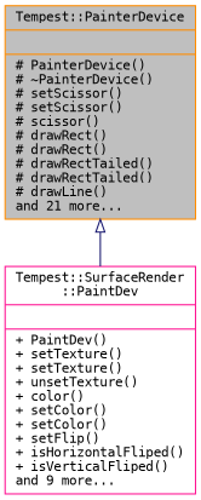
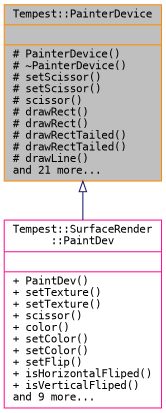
  digraph {
    fontname="DejaVu Sans Mono"
    node [fontname="DejaVu Sans Mono" fontsize=10 shape=record style=filled]
    n1 [color=darkorange fillcolor=grey75 fontcolor=black height=0.2 label="{Tempest::PainterDevice\n||# PainterDevice()\l# ~PainterDevice()\l# setScissor()\l# setScissor()\l# scissor()\l# drawRect()\l# drawRect()\l# drawRectTailed()\l# drawRectTailed()\l# drawLine()\land 21 more...\l}" width=0.4]
-   n2 [color=deeppink fillcolor=white height=0.2 label="{Tempest::SurfaceRender\l::PaintDev\n||+ PaintDev()\l+ setTexture()\l+ setTexture()\l+ unsetTexture()\l+ color()\l+ setColor()\l+ setColor()\l+ setFlip()\l+ isHorizontalFliped()\l+ isVerticalFliped()\land 9 more...\l}" width=0.4]
+   n2 [color=deeppink fillcolor=white height=0.2 label="{Tempest::SurfaceRender\l::PaintDev\n||+ PaintDev()\l+ setTexture()\l+ setTexture()\l+ scissor()\l+ color()\l+ setColor()\l+ setColor()\l+ setFlip()\l+ isHorizontalFliped()\l+ isVerticalFliped()\land 9 more...\l}" width=0.4]
    n1 -> n2 [arrowtail=onormal color=midnightblue dir=back fontname="DejaVu Sans Mono" fontsize=10 labelfontname=Helvetica labelfontsize=10 style=solid]
  }
